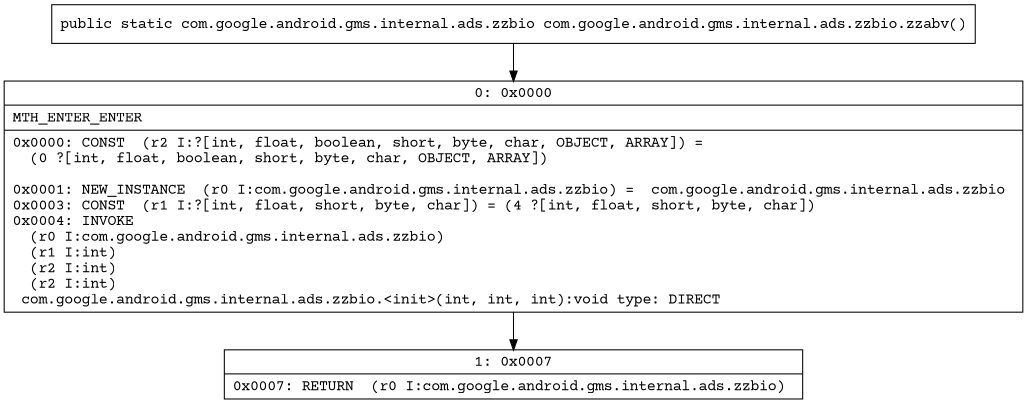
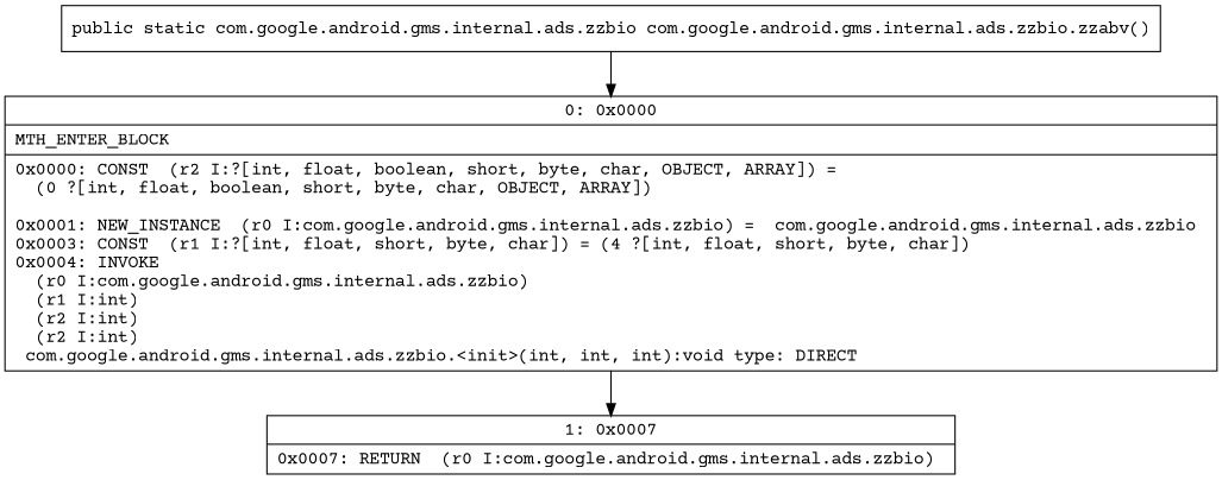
  digraph {
    fontname="Courier Prime"
    node [shape=record fontname="Courier Prime"]
    edge [fontname="Courier Prime"]
-   n1 [label="{0\:\ 0x0000|MTH_ENTER_ENTER\l|0x0000: CONST  (r2 I:?[int, float, boolean, short, byte, char, OBJECT, ARRAY]) = \l  (0 ?[int, float, boolean, short, byte, char, OBJECT, ARRAY])\l \l0x0001: NEW_INSTANCE  (r0 I:com.google.android.gms.internal.ads.zzbio) =  com.google.android.gms.internal.ads.zzbio \l0x0003: CONST  (r1 I:?[int, float, short, byte, char]) = (4 ?[int, float, short, byte, char]) \l0x0004: INVOKE  \l  (r0 I:com.google.android.gms.internal.ads.zzbio)\l  (r1 I:int)\l  (r2 I:int)\l  (r2 I:int)\l com.google.android.gms.internal.ads.zzbio.\<init\>(int, int, int):void type: DIRECT \l}"]
+   n1 [label="{0\:\ 0x0000|MTH_ENTER_BLOCK\l|0x0000: CONST  (r2 I:?[int, float, boolean, short, byte, char, OBJECT, ARRAY]) = \l  (0 ?[int, float, boolean, short, byte, char, OBJECT, ARRAY])\l \l0x0001: NEW_INSTANCE  (r0 I:com.google.android.gms.internal.ads.zzbio) =  com.google.android.gms.internal.ads.zzbio \l0x0003: CONST  (r1 I:?[int, float, short, byte, char]) = (4 ?[int, float, short, byte, char]) \l0x0004: INVOKE  \l  (r0 I:com.google.android.gms.internal.ads.zzbio)\l  (r1 I:int)\l  (r2 I:int)\l  (r2 I:int)\l com.google.android.gms.internal.ads.zzbio.\<init\>(int, int, int):void type: DIRECT \l}"]
    n2 [label="{1\:\ 0x0007|0x0007: RETURN  (r0 I:com.google.android.gms.internal.ads.zzbio) \l}"]
    n3 [label="{public static com.google.android.gms.internal.ads.zzbio com.google.android.gms.internal.ads.zzbio.zzabv() }"]
    n1 -> n2
    n3 -> n1
  }
